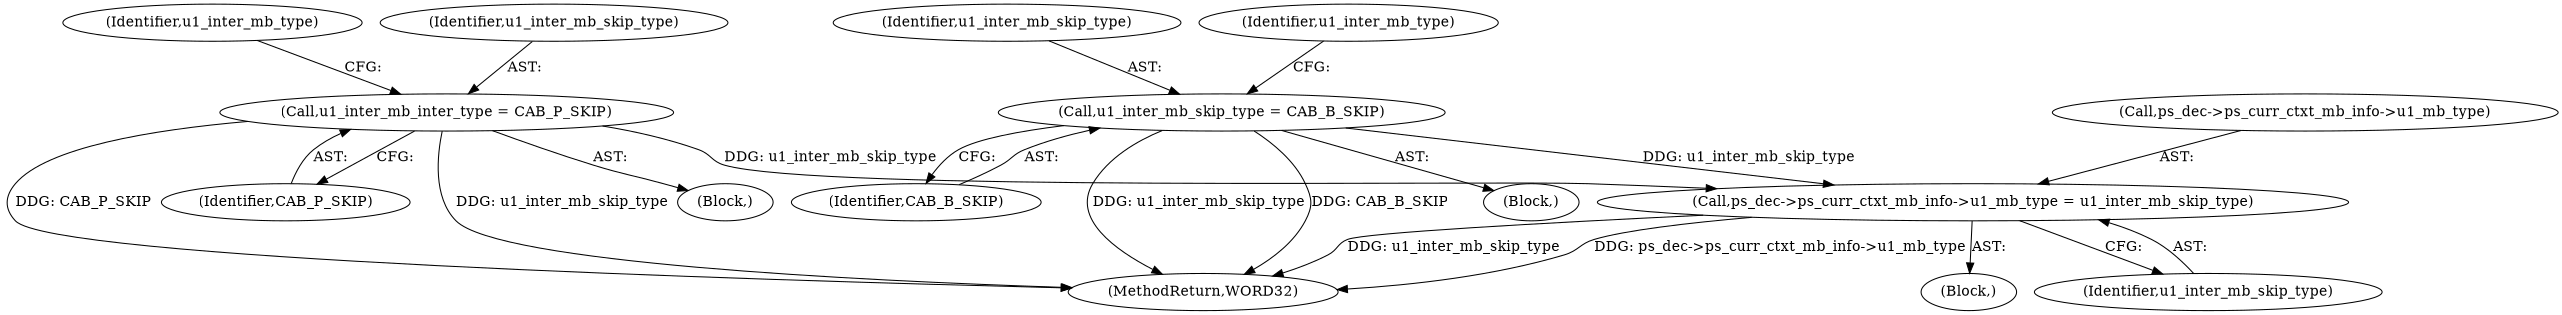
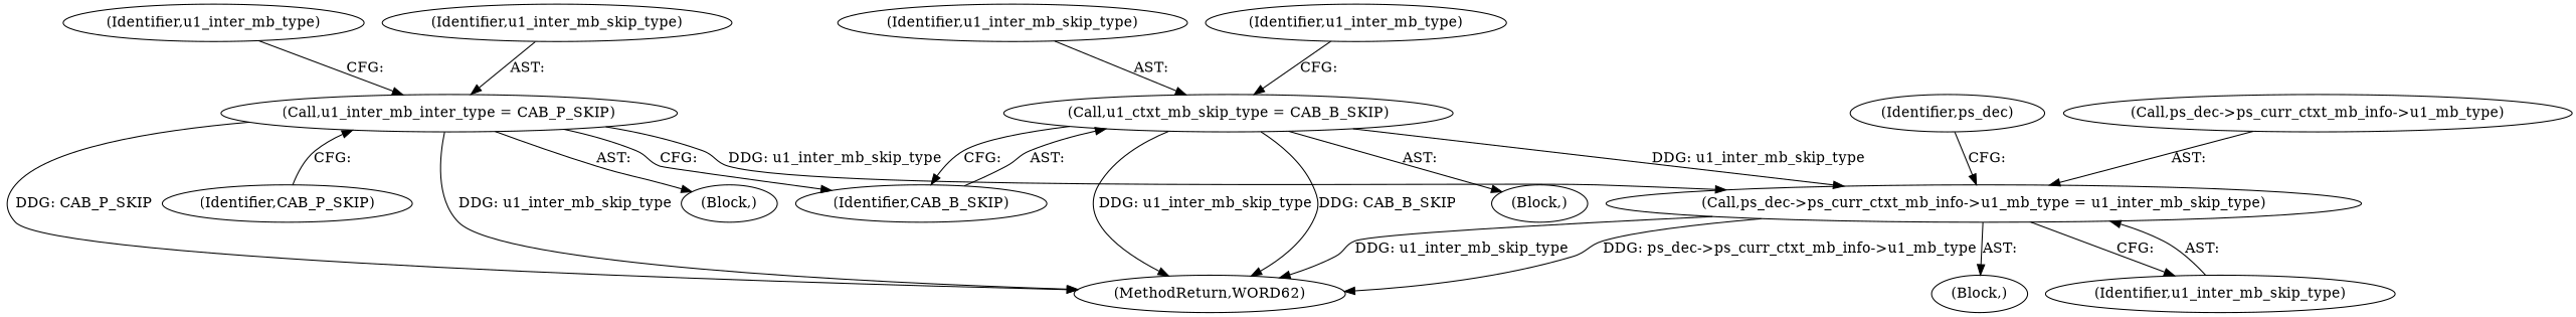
  digraph {
    n1 [label="(Call,ps_dec->ps_curr_ctxt_mb_info->u1_mb_type = u1_inter_mb_skip_type)"]
-   n2 [label="(MethodReturn,WORD32)"]
+   n2 [label="(MethodReturn,WORD62)"]
    n3 [label="(Block,)"]
    n4 [label="(Identifier,u1_inter_mb_skip_type)"]
-   n5 [label="(Call,u1_inter_mb_skip_type = CAB_B_SKIP)"]
+   n5 [label="(Call,u1_ctxt_mb_skip_type = CAB_B_SKIP)"]
    n6 [label="(Identifier,CAB_B_SKIP)"]
    n7 [label="(Block,)"]
    n8 [label="(Call,u1_inter_mb_inter_type = CAB_P_SKIP)"]
    n9 [label="(Block,)"]
    n10 [label="(Identifier,CAB_P_SKIP)"]
    n11 [label="(Call,ps_dec->ps_curr_ctxt_mb_info->u1_mb_type)"]
    n12 [label="(Identifier,u1_inter_mb_type)"]
    n13 [label="(Identifier,u1_inter_mb_skip_type)"]
+   n14 [label="(Identifier,ps_dec)"]
    n15 [label="(Identifier,u1_inter_mb_type)"]
    n16 [label="(Identifier,u1_inter_mb_skip_type)"]
    n1 -> n2 [label="DDG: ps_dec->ps_curr_ctxt_mb_info->u1_mb_type"]
    n1 -> n2 [label="DDG: u1_inter_mb_skip_type"]
    n1 -> n3 [label="AST: "]
    n1 -> n4 [label="CFG: "]
    n4 -> n1 [label="AST: "]
    n5 -> n1 [label="DDG: u1_inter_mb_skip_type"]
    n5 -> n2 [label="DDG: u1_inter_mb_skip_type"]
    n5 -> n2 [label="DDG: CAB_B_SKIP"]
    n5 -> n6 [label="CFG: "]
    n5 -> n7 [label="AST: "]
    n6 -> n5 [label="AST: "]
    n8 -> n1 [label="DDG: u1_inter_mb_skip_type"]
    n8 -> n2 [label="DDG: u1_inter_mb_skip_type"]
    n8 -> n2 [label="DDG: CAB_P_SKIP"]
    n8 -> n9 [label="AST: "]
-   n8 -> n10 [label="CFG: "]
-   n10 -> n8 [label="AST: "]
+   n8 -> n6 [label="CFG: "]
+   n10 -> n8 [label="CFG: "]
    n11 -> n1 [label="AST: "]
    n12 -> n8 [label="CFG: "]
    n13 -> n5 [label="AST: "]
+   n14 -> n1 [label="CFG: "]
    n15 -> n5 [label="CFG: "]
    n16 -> n8 [label="AST: "]
  }
